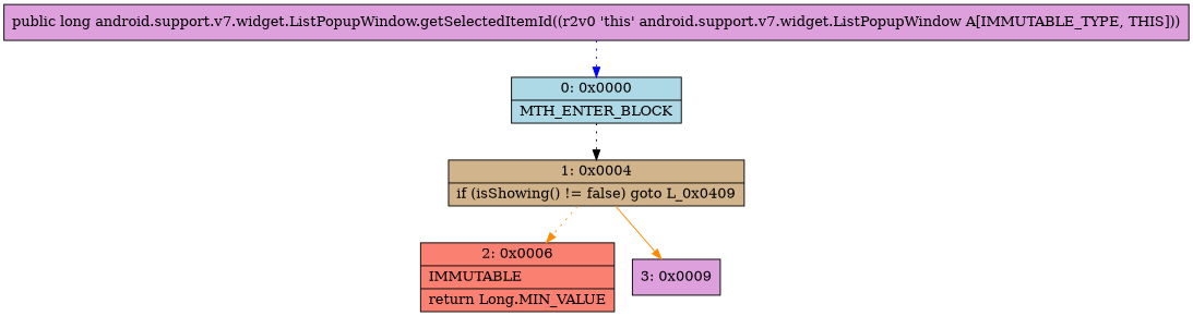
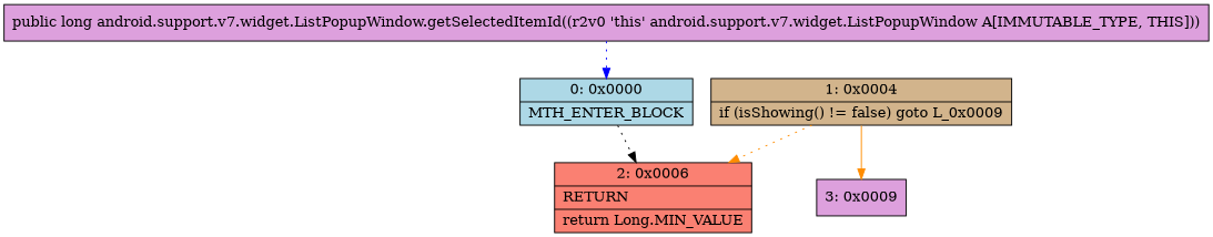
  digraph {
    node [fillcolor=plum shape=record style=filled]
    edge [color=darkorange style=dotted]
    n1 [fillcolor=lightblue label="{0\:\ 0x0000|MTH_ENTER_BLOCK\l}"]
-   n2 [fillcolor=tan label="{1\:\ 0x0004|if (isShowing() != false) goto L_0x0409\l}"]
-   n3 [fillcolor=salmon label="{2\:\ 0x0006|IMMUTABLE\l|return Long.MIN_VALUE\l}"]
+   n2 [fillcolor=tan label="{1\:\ 0x0004|if (isShowing() != false) goto L_0x0009\l}"]
+   n3 [fillcolor=salmon label="{2\:\ 0x0006|RETURN\l|return Long.MIN_VALUE\l}"]
    n4 [label="{3\:\ 0x0009}"]
    n5 [label="{public long android.support.v7.widget.ListPopupWindow.getSelectedItemId((r2v0 'this' android.support.v7.widget.ListPopupWindow A[IMMUTABLE_TYPE, THIS])) }"]
-   n1 -> n2 [color=black]
+   n1 -> n3 [color=black]
    n2 -> n3
    n2 -> n4 [style=solid]
    n5 -> n1 [color=blue]
  }
